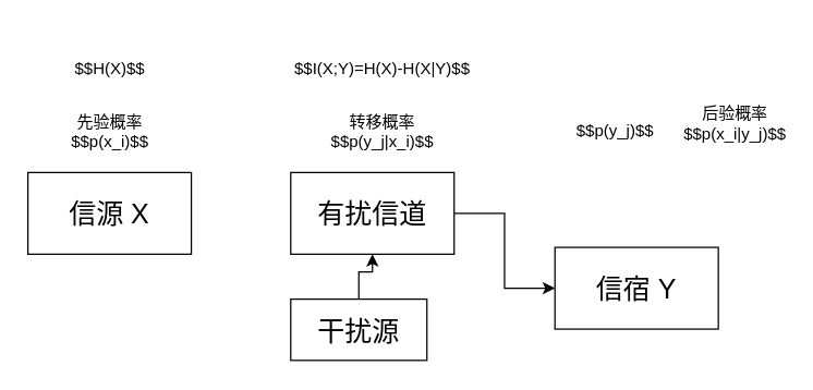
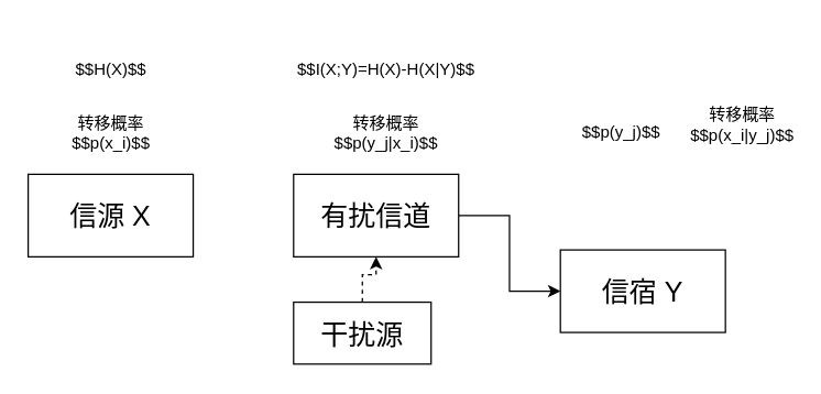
  <mxCell id="0" />
  <mxCell id="1" parent="0" />
  <mxCell id="2" value="信源 X" style="rounded=0;whiteSpace=wrap;html=1;fontSize=20;" parent="1" vertex="1"><mxGeometry x="20" y="126" width="120" height="60" as="geometry" /></mxCell>
  <mxCell id="3" value="信宿 Y" style="rounded=0;whiteSpace=wrap;html=1;fontSize=20;" parent="1" vertex="1"><mxGeometry x="407" y="181" width="120" height="60" as="geometry" /></mxCell>
  <mxCell id="4" style="edgeStyle=orthogonalEdgeStyle;rounded=0;orthogonalLoop=1;jettySize=auto;html=1;fontSize=20;" parent="1" source="5" target="3" edge="1"><mxGeometry relative="1" as="geometry" /></mxCell>
  <mxCell id="5" value="有扰信道" style="rounded=0;whiteSpace=wrap;html=1;fontSize=20;" parent="1" vertex="1"><mxGeometry x="213" y="126" width="120" height="60" as="geometry" /></mxCell>
- <mxCell id="6" style="edgeStyle=orthogonalEdgeStyle;rounded=0;orthogonalLoop=1;jettySize=auto;html=1;fontSize=20;" parent="1" source="7" target="5" edge="1"><mxGeometry relative="1" as="geometry" /></mxCell>
+ <mxCell id="6" style="edgeStyle=orthogonalEdgeStyle;rounded=0;orthogonalLoop=1;jettySize=auto;html=1;fontSize=20;dashed=1;" parent="1" source="7" target="5" edge="1"><mxGeometry relative="1" as="geometry" /></mxCell>
  <mxCell id="7" value="干扰源" style="rounded=0;whiteSpace=wrap;html=1;fontSize=20;" parent="1" vertex="1"><mxGeometry x="213" y="219" width="100" height="45" as="geometry" /></mxCell>
- <mxCell id="8" value="先验概率 $$p(x_i)$$" style="text;html=1;strokeColor=none;fillColor=none;align=center;verticalAlign=middle;whiteSpace=wrap;rounded=0;" parent="1" vertex="1"><mxGeometry x="44.5" y="66" width="71" height="60" as="geometry" /></mxCell>
+ <mxCell id="8" value="转移概率 $$p(x_i)$$" style="text;html=1;strokeColor=none;fillColor=none;align=center;verticalAlign=middle;whiteSpace=wrap;rounded=0;" parent="1" vertex="1"><mxGeometry x="44.5" y="66" width="71" height="60" as="geometry" /></mxCell>
  <mxCell id="9" value="转移概率 $$p(y_j|x_i)$$" style="text;html=1;strokeColor=none;fillColor=none;align=center;verticalAlign=middle;whiteSpace=wrap;rounded=0;" parent="1" vertex="1"><mxGeometry x="245" y="66" width="71" height="60" as="geometry" /></mxCell>
- <mxCell id="10" value="后验概率 $$p(x_i|y_j)$$" style="text;html=1;strokeColor=none;fillColor=none;align=center;verticalAlign=middle;whiteSpace=wrap;rounded=0;" parent="1" vertex="1"><mxGeometry x="503.5" y="60" width="71" height="60" as="geometry" /></mxCell>
+ <mxCell id="10" value="转移概率 $$p(x_i|y_j)$$" style="text;html=1;strokeColor=none;fillColor=none;align=center;verticalAlign=middle;whiteSpace=wrap;rounded=0;" parent="1" vertex="1"><mxGeometry x="503.5" y="60" width="71" height="60" as="geometry" /></mxCell>
  <mxCell id="11" value="$$p(y_j)$$" style="text;html=1;strokeColor=none;fillColor=none;align=center;verticalAlign=middle;whiteSpace=wrap;rounded=0;" parent="1" vertex="1"><mxGeometry x="415.5" y="66" width="71" height="60" as="geometry" /></mxCell>
  <mxCell id="12" value="$$H(X)$$" style="text;html=1;strokeColor=none;fillColor=none;align=center;verticalAlign=middle;whiteSpace=wrap;rounded=0;" parent="1" vertex="1"><mxGeometry x="44.5" y="20" width="71" height="60" as="geometry" /></mxCell>
  <mxCell id="13" value="$$I(X;Y)=H(X)-H(X|Y)$$" style="text;html=1;strokeColor=none;fillColor=none;align=center;verticalAlign=middle;whiteSpace=wrap;rounded=0;" parent="1" vertex="1"><mxGeometry x="209" y="20" width="143" height="60" as="geometry" /></mxCell>
